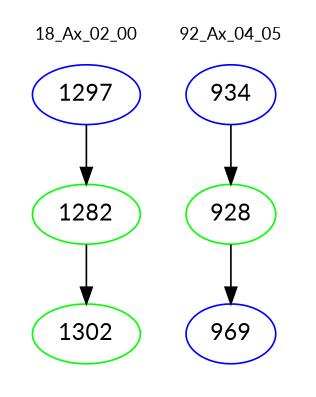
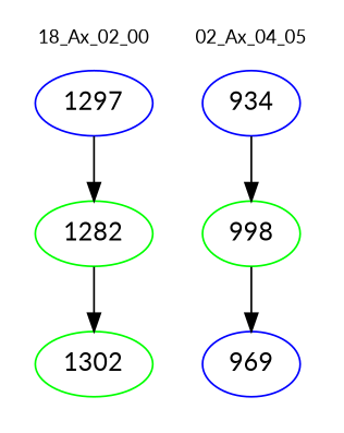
  digraph {
    fontname=Lato
    node [color=blue fontname=Lato]
    edge [color=black fontname=Lato]
    n1 [label=1297]
    n2 [color=green label=1282]
    n3 [color=green label=1302]
    n4 [label=934]
-   n5 [color=green label=928]
+   n5 [color=green label=998]
    n6 [label=969]
    subgraph cluster_1 {
      color=white
      fontsize=10
      label="18_Ax_02_00"
      n1
      n2
      n3
    }
    subgraph cluster_2 {
      color=white
      fontsize=10
-     label="92_Ax_04_05"
+     label="02_Ax_04_05"
      n4
      n5
      n6
    }
    n1 -> n2
    n2 -> n3
    n4 -> n5
    n5 -> n6
  }
